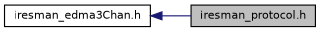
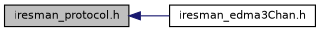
  digraph {
    rankdir=LR
    node [color=black fontname=Helvetica fontsize=10 shape=record style=filled]
    n1 [fillcolor=grey75 fontcolor=black height=0.2 label="iresman_protocol.h" width=0.4]
    n2 [fillcolor=white height=0.2 label="iresman_edma3Chan.h" width=0.4]
-   n2 -> n1 [color=midnightblue dir=back fontname=Helvetica fontsize=10 labelfontname=Helvetica labelfontsize=10 style=solid]
+   n1 -> n2 [color=midnightblue dir=back fontname=Helvetica fontsize=10 labelfontname=Helvetica labelfontsize=10 style=solid]
  }
